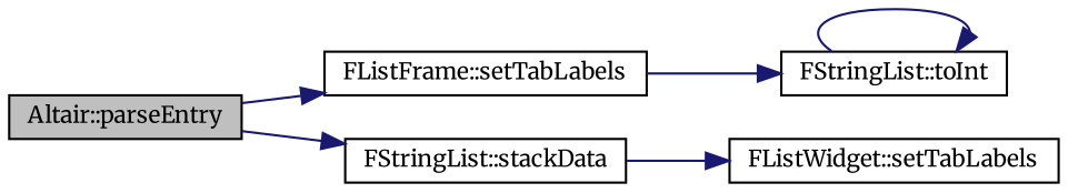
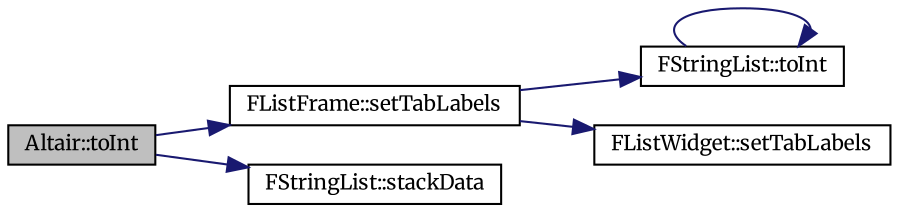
  digraph {
    fontname=Merriweather
    rankdir=LR
    node [color=black fillcolor=white fontname=Merriweather fontsize=10 shape=record style=filled]
    edge [color=midnightblue fontname=Merriweather fontsize=10 labelfontname=Helvetica labelfontsize=10 style=solid]
-   n1 [fillcolor=grey75 fontcolor=black height=0.2 label="Altair::parseEntry" width=0.4]
+   n1 [fillcolor=grey75 fontcolor=black height=0.2 label="Altair::toInt" width=0.4]
    n2 [height=0.2 label="FListFrame::setTabLabels" width=0.4]
    n3 [height=0.2 label="FStringList::stackData" width=0.4]
    n4 [height=0.2 label="FStringList::toInt" width=0.4]
    n5 [height=0.2 label="FListWidget::setTabLabels" width=0.4]
    n1 -> n2
    n1 -> n3
    n2 -> n4
-   n3 -> n5
+   n2 -> n5
    n4 -> n4
  }
